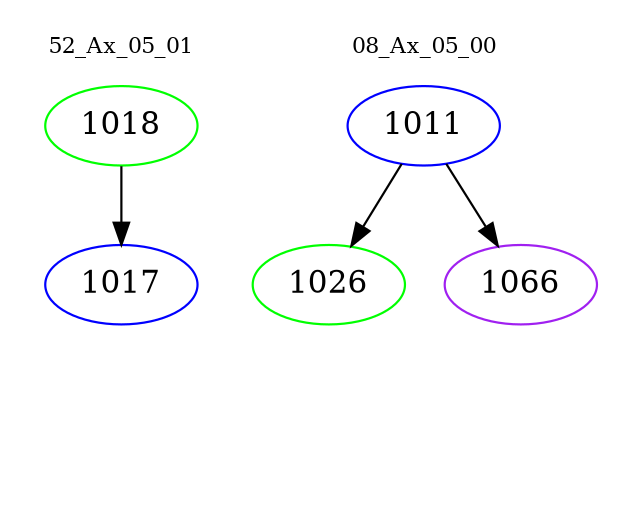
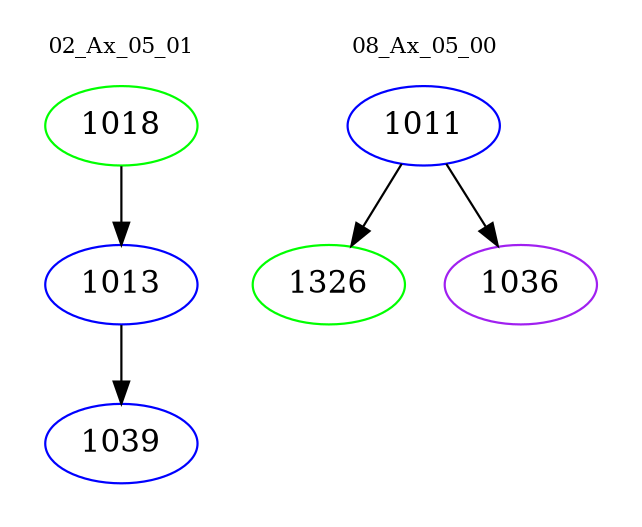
  digraph {
    node [color=blue]
    edge [color=black]
    n1 [color=green label=1018]
-   n2 [label=1017]
-   n4 [color=green label=1026]
+   n2 [label=1013]
+   n3 [label=1039]
+   n4 [color=green label=1326]
    n5 [label=1011]
-   n6 [color=purple label=1066]
+   n6 [color=purple label=1036]
    subgraph cluster_1 {
      color=white
      fontsize=10
-     label="52_Ax_05_01"
+     label="02_Ax_05_01"
      n1
      n2
+     n3
    }
    subgraph cluster_2 {
      color=white
      fontsize=10
      label="08_Ax_05_00"
      n4
      n5
      n6
    }
    n1 -> n2
+   n2 -> n3
    n5 -> n4
    n5 -> n6
  }
